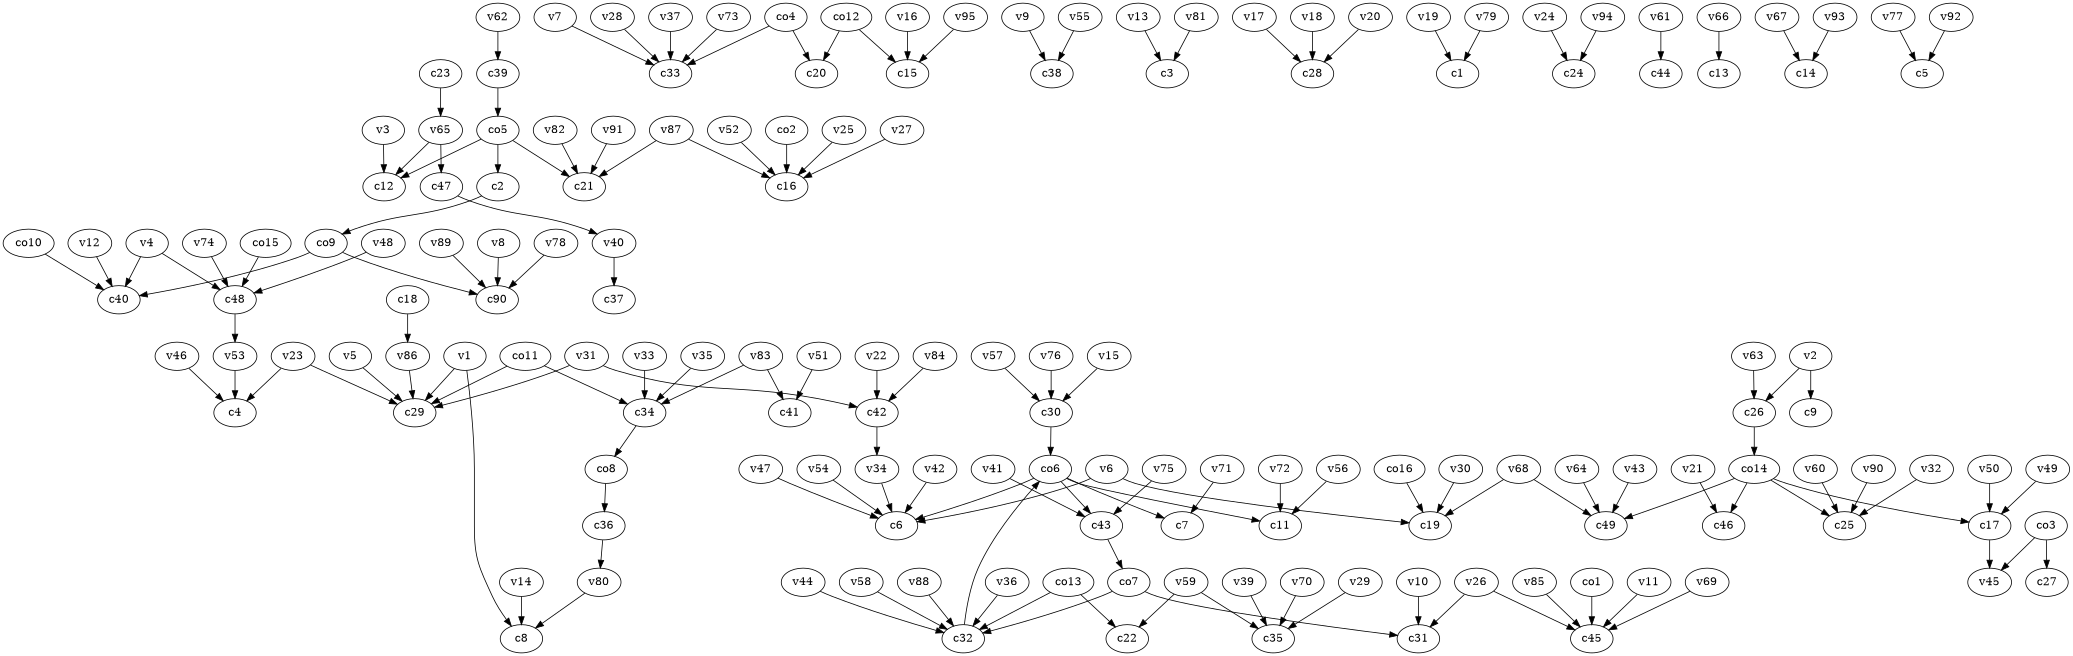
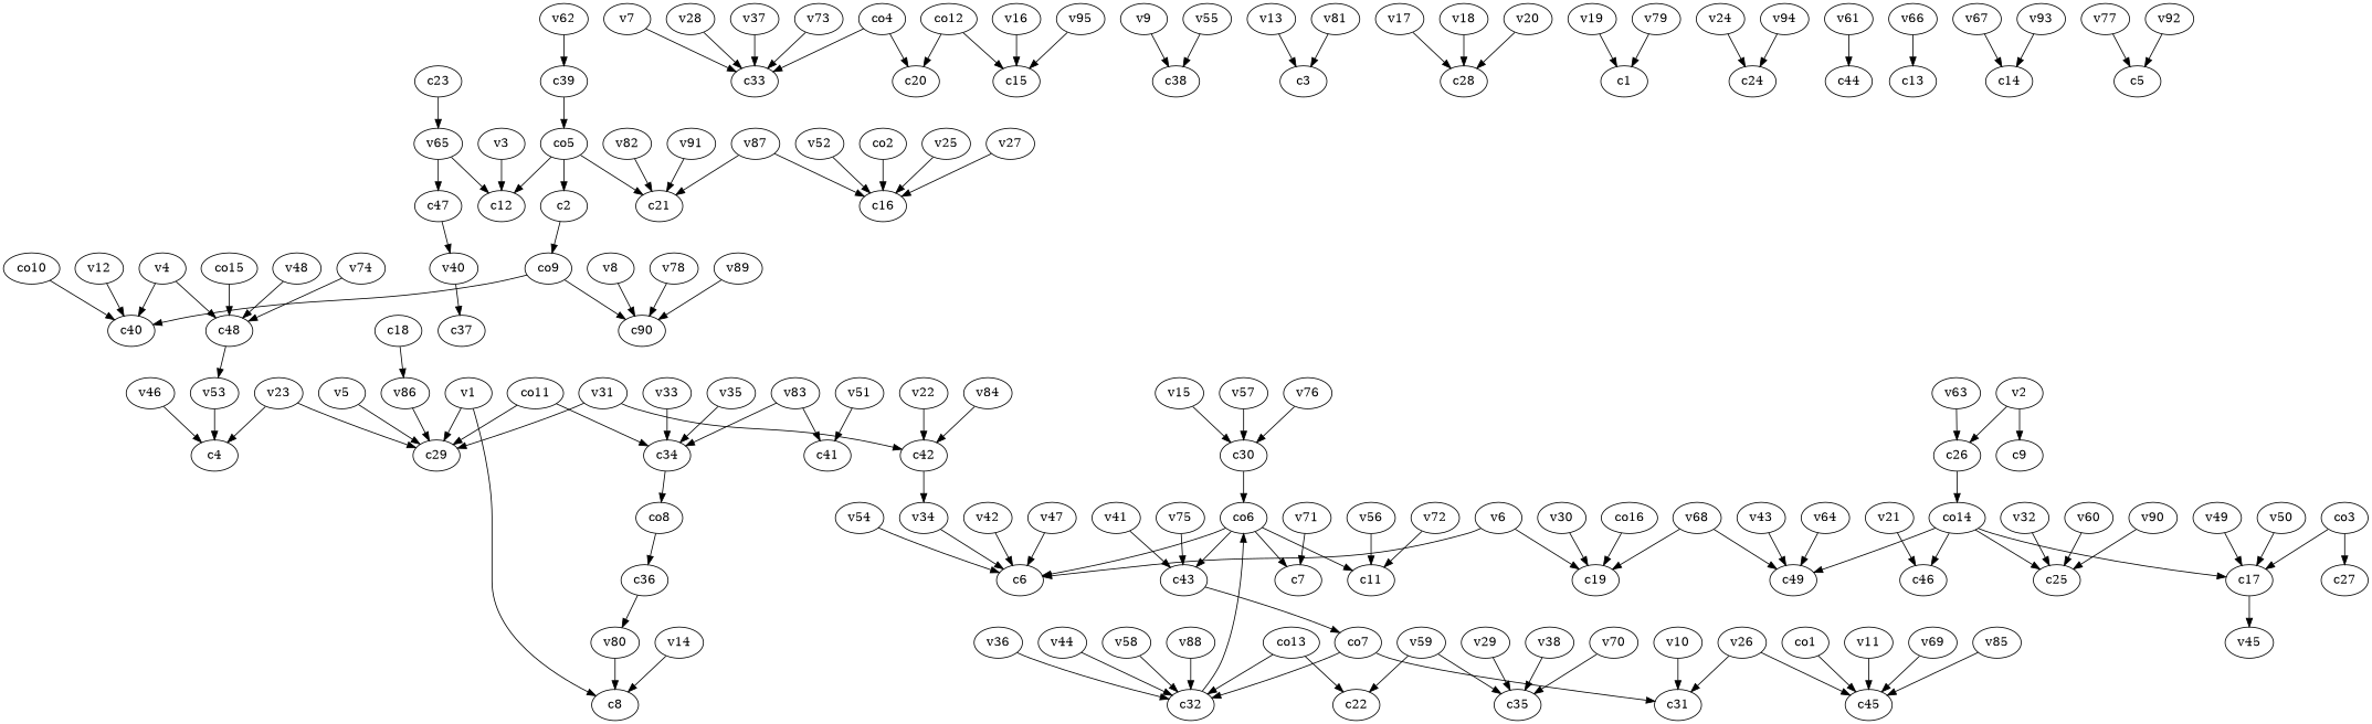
  strict digraph {
    edge [weight=1]
    c2
    co9
    c40
    n4 [label=c90]
    c18
    v86
    c29
    c23
    v65
    c47
    c12
    c26
    co14
    c46
    c25
    c49
    c17
    c30
    co6
    c43
    c6
    c11
    c7
    c32
    c36
    v80
    c8
    c39
    co5
    c21
    c42
    v34
    co7
    c31
    v40
    c37
    c48
    v53
    c4
    v1
    v2
    c9
    v3
    v4
    v5
    v6
    c19
    v7
    c33
    v8
    v9
    c38
    v10
    v11
    c45
    v12
    v13
    c3
    v14
    v15
    v16
    c15
    v17
    c28
    v18
    v19
    c1
    v20
    v21
    v22
    v23
    v24
    c24
    v25
    c16
    v26
    v27
    v28
    v29
    c35
    v30
    v31
    v32
    v33
    c34
    co8
    v35
    v36
    v37
-   v38 [label=v39]
+   v38
    v41
    v42
    v43
    v44
    v45
    v46
    v47
    v48
    v49
    v50
    v51
    c41
    v52
    v54
    v55
    v56
    v57
    v58
    v59
    c22
    v60
    v61
    c44
    v62
    v63
    v64
    v66
    c13
    v67
    c14
    v68
    v69
    v70
    v71
    v72
    v73
    v74
    v75
    v76
    v77
    c5
    v78
    v79
    v81
    v82
    v83
    v84
    v85
    v87
    v88
    v89
    v90
    v91
    v92
    v93
    v94
    v95
    co1
    co2
    co3
    c27
    co4
    c20
    co10
    co11
    co12
    co13
    co15
    co16
    c2 -> co9
    co9 -> c40
    co9 -> n4
    c18 -> v86
    v86 -> c29
    c23 -> v65
    v65 -> c47
    v65 -> c12
    c47 -> v40
    c26 -> co14
    co14 -> c46
    co14 -> c25
    co14 -> c49
    co14 -> c17
    c17 -> v45
    c30 -> co6
    co6 -> c43
    co6 -> c6
    co6 -> c11
    co6 -> c7
    c43 -> co7
    c32 -> co6
    c36 -> v80
    v80 -> c8
    c39 -> co5
    co5 -> c2
    co5 -> c12
    co5 -> c21
    c42 -> v34
    v34 -> c6
    co7 -> c32
    co7 -> c31
    v40 -> c37
    c48 -> v53
    v53 -> c4
    v1 -> c29
    v1 -> c8
    v2 -> c26
    v2 -> c9
    v3 -> c12
    v4 -> c40
    v4 -> c48
    v5 -> c29
    v6 -> c6
    v6 -> c19
    v7 -> c33
    v8 -> n4
    v9 -> c38
    v10 -> c31
    v11 -> c45
    v12 -> c40
    v13 -> c3
    v14 -> c8
    v15 -> c30
    v16 -> c15
    v17 -> c28
    v18 -> c28
    v19 -> c1
    v20 -> c28
    v21 -> c46
    v22 -> c42
    v23 -> c29
    v23 -> c4
    v24 -> c24
    v25 -> c16
    v26 -> c31
    v26 -> c45
    v27 -> c16
    v28 -> c33
    v29 -> c35
    v30 -> c19
    v31 -> c29
    v31 -> c42
    v32 -> c25
    v33 -> c34
    c34 -> co8
    co8 -> c36
    v35 -> c34
    v36 -> c32
    v37 -> c33
    v38 -> c35
    v41 -> c43
    v42 -> c6
    v43 -> c49
    v44 -> c32
    v46 -> c4
    v47 -> c6
    v48 -> c48
    v49 -> c17
    v50 -> c17
    v51 -> c41
    v52 -> c16
    v54 -> c6
    v55 -> c38
    v56 -> c11
    v57 -> c30
    v58 -> c32
    v59 -> c35
    v59 -> c22
    v60 -> c25
    v61 -> c44
    v62 -> c39
    v63 -> c26
    v64 -> c49
    v66 -> c13
    v67 -> c14
    v68 -> c49
    v68 -> c19
    v69 -> c45
    v70 -> c35
    v71 -> c7
    v72 -> c11
    v73 -> c33
    v74 -> c48
    v75 -> c43
    v76 -> c30
    v77 -> c5
    v78 -> n4
    v79 -> c1
    v81 -> c3
    v82 -> c21
    v83 -> c34
    v83 -> c41
    v84 -> c42
    v85 -> c45
    v87 -> c21
    v87 -> c16
    v88 -> c32
    v89 -> n4
    v90 -> c25
    v91 -> c21
    v92 -> c5
    v93 -> c14
    v94 -> c24
    v95 -> c15
    co1 -> c45
    co2 -> c16
-   co3 -> v45
+   co3 -> c17
    co3 -> c27
    co4 -> c33
    co4 -> c20
    co10 -> c40
    co11 -> c29
    co11 -> c34
    co12 -> c15
    co12 -> c20
    co13 -> c32
    co13 -> c22
    co15 -> c48
    co16 -> c19
  }
